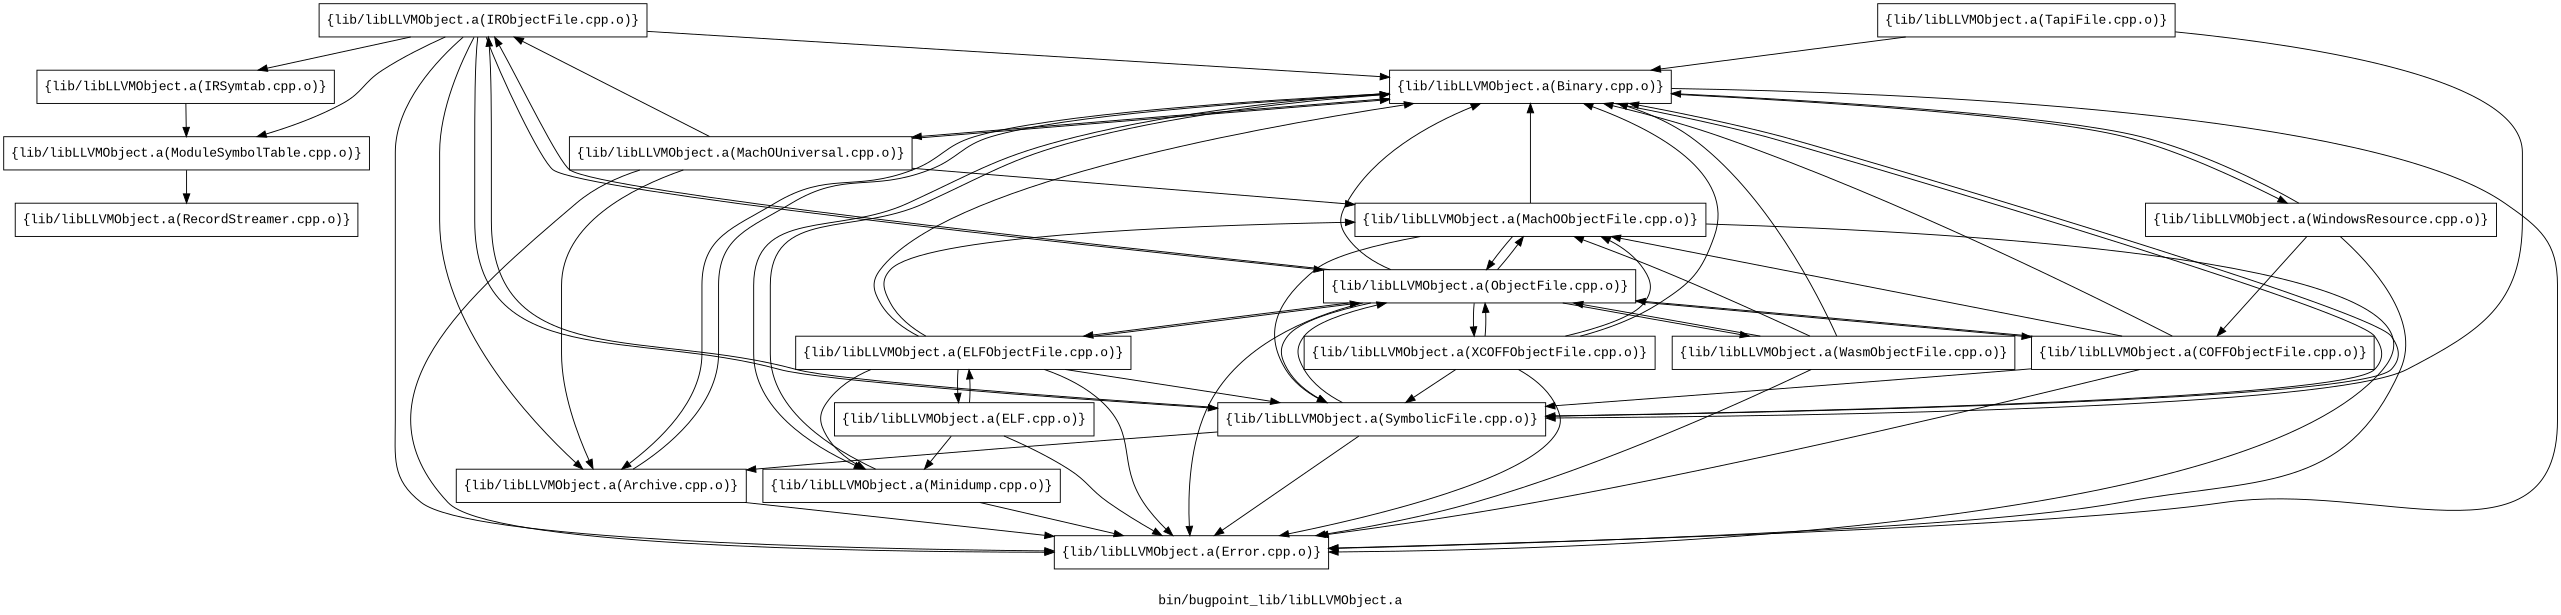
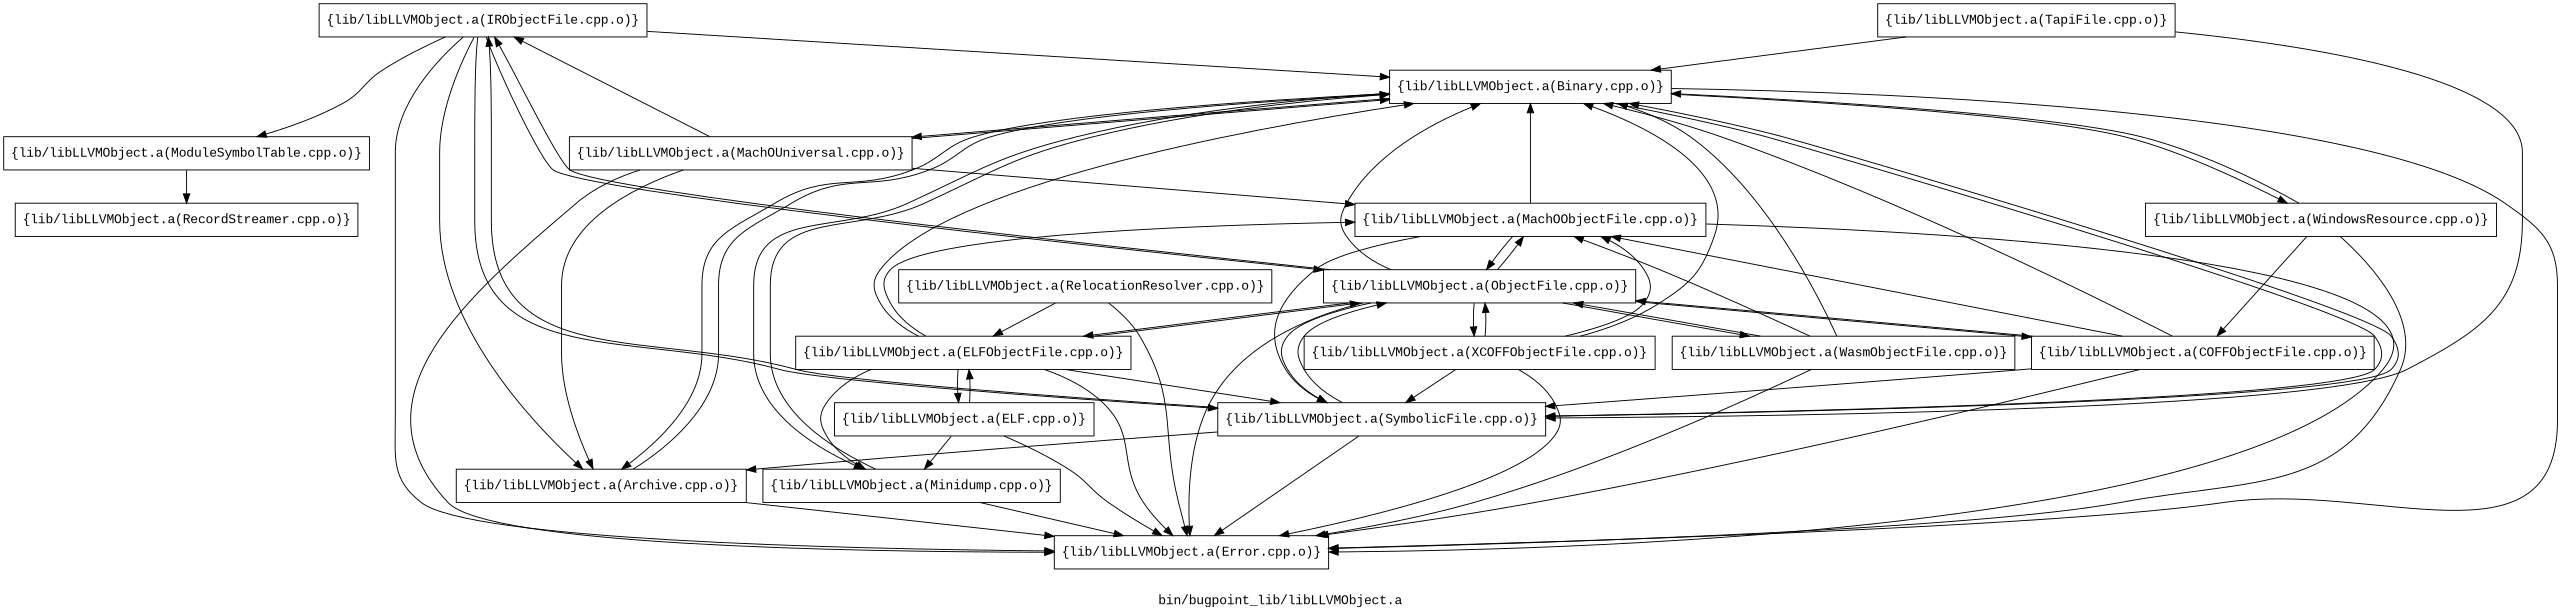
  digraph {
    fontname="Liberation Mono"
    label="bin/bugpoint_lib/libLLVMObject.a"
    rankdir=TB
    node [fontname="Liberation Mono" group=0 shape=box]
    edge [fontname="Liberation Mono"]
    n1 [label="{lib/libLLVMObject.a(ModuleSymbolTable.cpp.o)}"]
    n2 [label="{lib/libLLVMObject.a(RecordStreamer.cpp.o)}"]
-   n3 [label="{lib/libLLVMObject.a(IRSymtab.cpp.o)}"]
    n4 [label="{lib/libLLVMObject.a(Binary.cpp.o)}"]
    n5 [label="{lib/libLLVMObject.a(Archive.cpp.o)}"]
    n6 [label="{lib/libLLVMObject.a(Error.cpp.o)}"]
    n7 [label="{lib/libLLVMObject.a(MachOUniversal.cpp.o)}"]
    n8 [label="{lib/libLLVMObject.a(Minidump.cpp.o)}"]
    n9 [label="{lib/libLLVMObject.a(SymbolicFile.cpp.o)}"]
    n10 [label="{lib/libLLVMObject.a(WindowsResource.cpp.o)}"]
    n11 [label="{lib/libLLVMObject.a(MachOObjectFile.cpp.o)}"]
    n12 [label="{lib/libLLVMObject.a(IRObjectFile.cpp.o)}"]
    n13 [label="{lib/libLLVMObject.a(ObjectFile.cpp.o)}"]
    n14 [label="{lib/libLLVMObject.a(COFFObjectFile.cpp.o)}"]
    n15 [label="{lib/libLLVMObject.a(ELFObjectFile.cpp.o)}"]
    n16 [label="{lib/libLLVMObject.a(WasmObjectFile.cpp.o)}"]
    n17 [label="{lib/libLLVMObject.a(XCOFFObjectFile.cpp.o)}"]
    n18 [label="{lib/libLLVMObject.a(TapiFile.cpp.o)}"]
    n19 [label="{lib/libLLVMObject.a(ELF.cpp.o)}"]
+   n20 [label="{lib/libLLVMObject.a(RelocationResolver.cpp.o)}"]
    subgraph sub_1 {
      rank=same
      n1
    }
    n1 -> n2
-   n3 -> n1
    n4 -> n5
    n4 -> n6
    n4 -> n7
    n4 -> n8
    n4 -> n9
    n4 -> n10
    n5 -> n4
    n5 -> n6
    n7 -> n4
    n7 -> n5
    n7 -> n6
    n7 -> n11
    n7 -> n12
    n8 -> n4
    n8 -> n6
    n9 -> n4
    n9 -> n5
    n9 -> n6
    n9 -> n12
    n9 -> n13
    n10 -> n4
    n10 -> n6
    n10 -> n14
    n11 -> n4
    n11 -> n6
    n11 -> n9
    n11 -> n13
    n12 -> n1
-   n12 -> n3
    n12 -> n4
    n12 -> n5
    n12 -> n6
    n12 -> n9
    n12 -> n13
    n13 -> n4
    n13 -> n6
    n13 -> n9
    n13 -> n11
    n13 -> n12
    n13 -> n14
    n13 -> n15
    n13 -> n16
    n13 -> n17
    n14 -> n4
    n14 -> n6
    n14 -> n9
    n14 -> n11
    n14 -> n13
    n15 -> n4
    n15 -> n6
    n15 -> n8
    n15 -> n9
    n15 -> n11
    n15 -> n13
    n15 -> n19
    n16 -> n4
    n16 -> n6
    n16 -> n11
    n16 -> n13
    n17 -> n4
    n17 -> n6
    n17 -> n9
    n17 -> n11
    n17 -> n13
    n18 -> n4
    n18 -> n9
    n19 -> n6
    n19 -> n8
    n19 -> n15
+   n20 -> n6
+   n20 -> n15
  }
